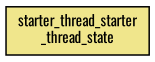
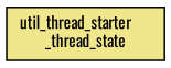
  digraph {
    rankdir=LR
    fontname=Oswald
-   n1 [color=black fillcolor=khaki fontname=Oswald fontsize=10 height=0.2 label="starter_thread_starter\l_thread_state" shape=record style=filled width=0.4]
+   n1 [color=black fillcolor=khaki fontname=Oswald fontsize=10 height=0.2 label="util_thread_starter\l_thread_state" shape=record style=filled width=0.4]
  }
